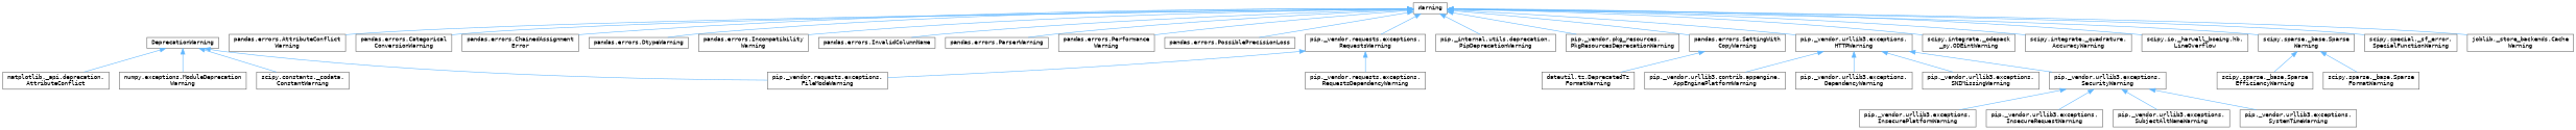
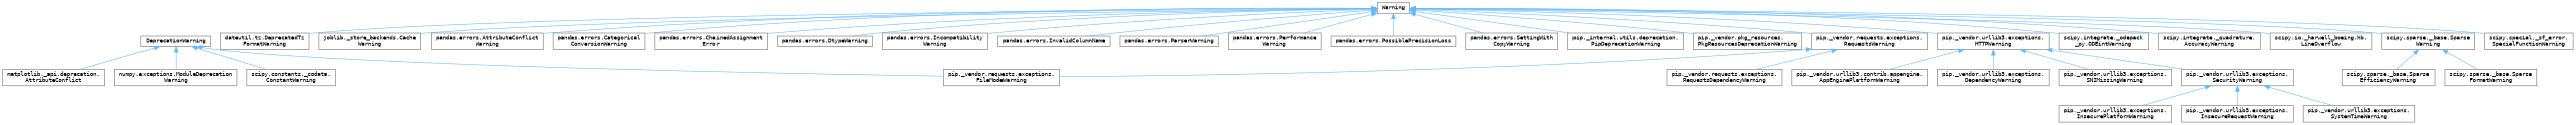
  digraph {
    fontname="DejaVu Sans Mono"
    rankdir=TB
    node [color=grey40 fillcolor=white fontname="DejaVu Sans Mono" fontsize=10 shape=box style=filled]
    edge [color=steelblue1 dir=back fontname="DejaVu Sans Mono" fontsize=10 labelfontname=Helvetica labelfontsize=10 style=solid]
    n1 [height=0.2 label=DeprecationWarning width=0.4]
    n2 [height=0.2 label="matplotlib._api.deprecation.\lAttributeConflict" width=0.4]
    n3 [height=0.2 label="numpy.exceptions.ModuleDeprecation\lWarning" width=0.4]
    n4 [height=0.2 label="pip._vendor.requests.exceptions.\lFileModeWarning" width=0.4]
    n5 [height=0.2 label="scipy.constants._codata.\lConstantWarning" width=0.4]
    n6 [height=0.2 label=Warning width=0.4]
    n7 [height=0.2 label="dateutil.tz.DeprecatedTz\lFormatWarning" width=0.4]
    n8 [height=0.2 label="joblib._store_backends.Cache\lWarning" width=0.4]
    n9 [height=0.2 label="pandas.errors.AttributeConflict\lWarning" width=0.4]
    n10 [height=0.2 label="pandas.errors.Categorical\lConversionWarning" width=0.4]
    n11 [height=0.2 label="pandas.errors.ChainedAssignment\lError" width=0.4]
    n12 [height=0.2 label="pandas.errors.DtypeWarning" width=0.4]
    n13 [height=0.2 label="pandas.errors.Incompatibility\lWarning" width=0.4]
    n14 [height=0.2 label="pandas.errors.InvalidColumnName" width=0.4]
    n15 [height=0.2 label="pandas.errors.ParserWarning" width=0.4]
    n16 [height=0.2 label="pandas.errors.Performance\lWarning" width=0.4]
    n17 [height=0.2 label="pandas.errors.PossiblePrecisionLoss" width=0.4]
    n18 [height=0.2 label="pandas.errors.SettingWith\lCopyWarning" width=0.4]
    n19 [height=0.2 label="pip._internal.utils.deprecation.\lPipDeprecationWarning" width=0.4]
    n20 [height=0.2 label="pip._vendor.pkg_resources.\lPkgResourcesDeprecationWarning" width=0.4]
    n21 [height=0.2 label="pip._vendor.requests.exceptions.\lRequestsWarning" width=0.4]
    n22 [height=0.2 label="pip._vendor.urllib3.exceptions.\lHTTPWarning" width=0.4]
    n23 [height=0.2 label="scipy.integrate._odepack\l_py.ODEintWarning" width=0.4]
    n24 [height=0.2 label="scipy.integrate._quadrature.\lAccuracyWarning" width=0.4]
    n25 [height=0.2 label="scipy.io._harwell_boeing.hb.\lLineOverflow" width=0.4]
    n26 [height=0.2 label="scipy.sparse._base.Sparse\lWarning" width=0.4]
    n27 [height=0.2 label="scipy.special._sf_error.\lSpecialFunctionWarning" width=0.4]
    n28 [height=0.2 label="pip._vendor.requests.exceptions.\lRequestsDependencyWarning" width=0.4]
    n29 [height=0.2 label="pip._vendor.urllib3.contrib.appengine.\lAppEnginePlatformWarning" width=0.4]
    n30 [height=0.2 label="pip._vendor.urllib3.exceptions.\lDependencyWarning" width=0.4]
    n31 [height=0.2 label="pip._vendor.urllib3.exceptions.\lSNIMissingWarning" width=0.4]
    n32 [height=0.2 label="pip._vendor.urllib3.exceptions.\lSecurityWarning" width=0.4]
    n33 [height=0.2 label="scipy.sparse._base.Sparse\lEfficiencyWarning" width=0.4]
    n34 [height=0.2 label="scipy.sparse._base.Sparse\lFormatWarning" width=0.4]
    n35 [height=0.2 label="pip._vendor.urllib3.exceptions.\lInsecurePlatformWarning" width=0.4]
    n36 [height=0.2 label="pip._vendor.urllib3.exceptions.\lInsecureRequestWarning" width=0.4]
-   n37 [height=0.2 label="pip._vendor.urllib3.exceptions.\lSubjectAltNameWarning" width=0.4]
    n38 [height=0.2 label="pip._vendor.urllib3.exceptions.\lSystemTimeWarning" width=0.4]
    n1 -> n2
    n1 -> n3
    n1 -> n4
    n1 -> n5
-   n18 -> n7
+   n6 -> n7
    n6 -> n8
    n6 -> n9
    n6 -> n10
    n6 -> n11
    n6 -> n12
    n6 -> n13
    n6 -> n14
    n6 -> n15
    n6 -> n16
    n6 -> n17
    n6 -> n18
    n6 -> n19
    n6 -> n20
    n6 -> n21
    n6 -> n22
    n6 -> n23
    n6 -> n24
    n6 -> n25
    n6 -> n26
    n6 -> n27
    n21 -> n4
    n21 -> n28
    n22 -> n29
    n22 -> n30
    n22 -> n31
    n22 -> n32
    n26 -> n33
    n26 -> n34
    n32 -> n35
    n32 -> n36
-   n32 -> n37
    n32 -> n38
  }
